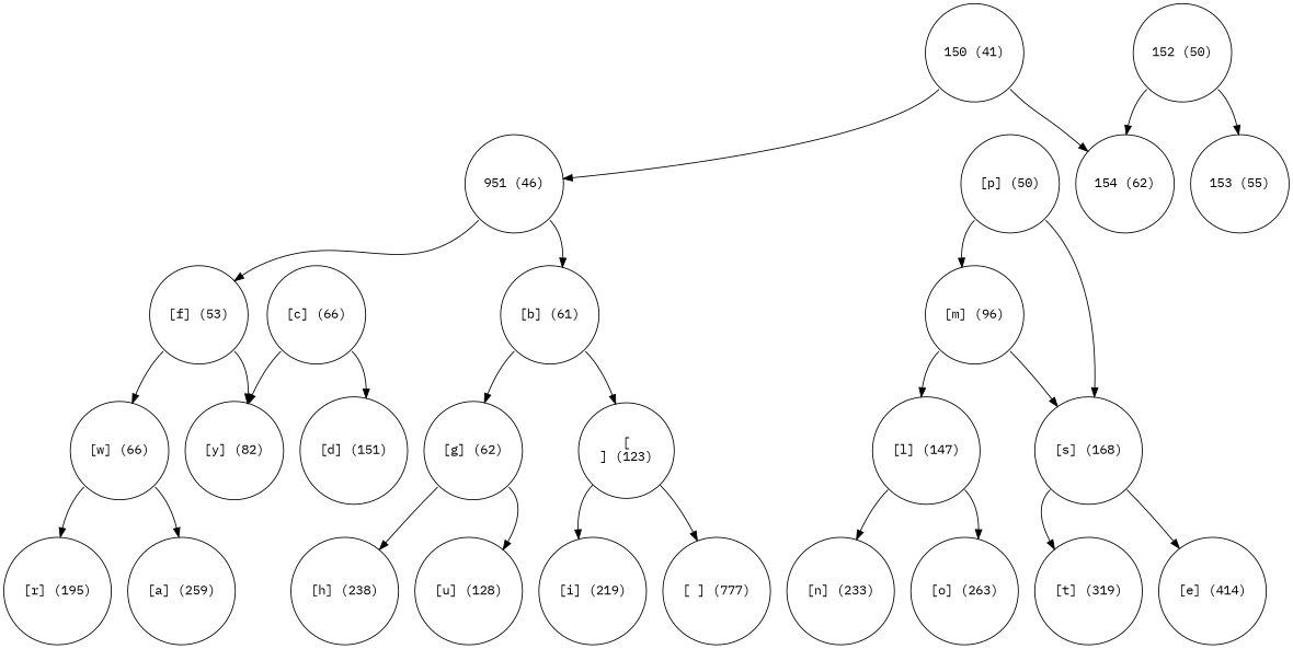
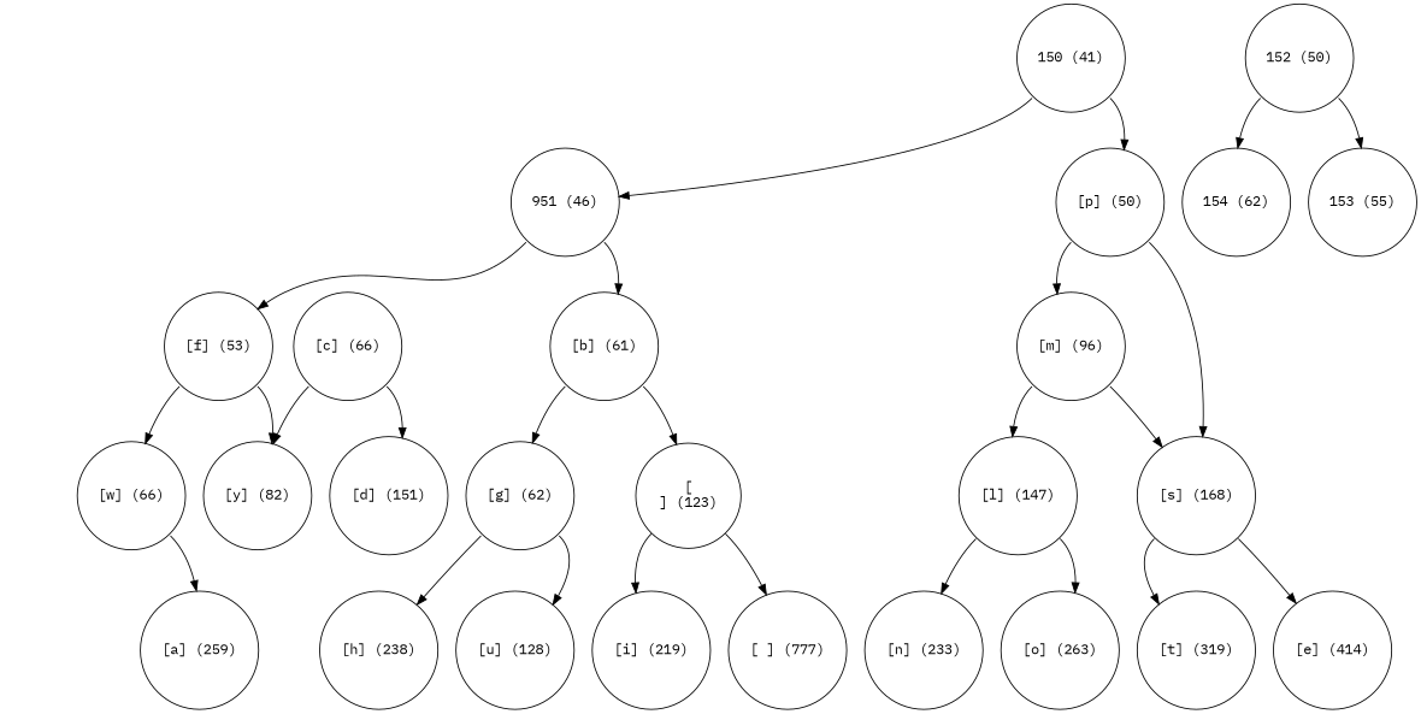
  digraph {
    fontname="IBM Plex Mono"
    node [fontname="IBM Plex Mono" shape=circle]
    edge [fontname="IBM Plex Mono" tailport=sw]
    n1 [label="150 (41)" width=0.5]
    n2 [label="951 (46)" width=0.5]
    n3 [label="[p] (50)" width=0.5]
    n4 [label="[f] (53)" width=0.5]
    n5 [label="[b] (61)" width=0.5]
    n6 [label="[m] (96)" width=0.5]
    n7 [label="[s] (168)" width=0.5]
    n8 [label="[w] (66)" width=0.5]
    n9 [label="[y] (82)" width=0.5]
    n10 [label="[g] (62)" width=0.5]
    n11 [label="[\n] (123)" width=0.5]
-   n12 [label="[r] (195)" width=0.5]
    n13 [label="[a] (259)" width=0.5]
    n14 [label="[c] (66)" width=0.5]
    n15 [label="[d] (151)" width=0.5]
    n16 [label="[h] (238)" width=0.5]
    n17 [label="[u] (128)" width=0.5]
    n18 [label="[i] (219)" width=0.5]
    n19 [label="[ ] (777)" width=0.5]
    n20 [label="[l] (147)" width=0.5]
    n21 [label="152 (50)" width=0.5]
    n22 [label="154 (62)" width=0.5]
    n23 [label="153 (55)" width=0.5]
    n24 [label="[n] (233)" width=0.5]
    n25 [label="[o] (263)" width=0.5]
    n26 [label="[t] (319)" width=0.5]
    n27 [label="[e] (414)" width=0.5]
    n1 -> n2
-   n1 -> n22 [tailport=se]
+   n1 -> n3 [tailport=se]
    n2 -> n4
    n2 -> n5 [tailport=se]
    n3 -> n6
    n3 -> n7 [tailport=se]
    n4 -> n8
    n4 -> n9 [tailport=se]
    n5 -> n10
    n5 -> n11 [tailport=se]
    n6 -> n7 [tailport=se]
    n6 -> n20
    n7 -> n26
    n7 -> n27 [tailport=se]
-   n8 -> n12
    n8 -> n13 [tailport=se]
    n10 -> n16
    n10 -> n17 [tailport=se]
    n11 -> n18
    n11 -> n19 [tailport=se]
    n14 -> n9
    n14 -> n15 [tailport=se]
    n20 -> n24
    n20 -> n25 [tailport=se]
    n21 -> n22
    n21 -> n23 [tailport=se]
  }
